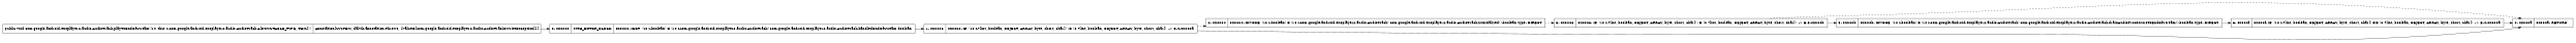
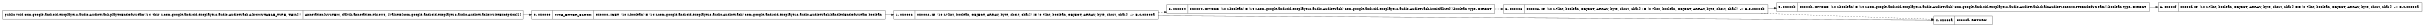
  digraph {
    rankdir=LR
    node [shape=record]
    n1 [label="{0\:\ 0x0000|MTH_ENTER_BLOCK\l|0x0000: IGET  (r0 I:boolean) = (r4 I:com.google.android.exoplayer2.audio.AudioTrack) com.google.android.exoplayer2.audio.AudioTrack.handledEndOfStream boolean \l}"]
    n2 [label="{1\:\ 0x0002|0x0002: IF  (r0 I:?[int, boolean, OBJECT, ARRAY, byte, short, char]) != (0 ?[int, boolean, OBJECT, ARRAY, byte, short, char])  \-\> B:4:0x000a \l}"]
    n3 [label="{2\:\ 0x0004|0x0004: INVOKE  (r0 I:boolean) = (r4 I:com.google.android.exoplayer2.audio.AudioTrack) com.google.android.exoplayer2.audio.AudioTrack.isInitialized():boolean type: DIRECT \l}"]
    n4 [label="{4\:\ 0x000a|0x000a: RETURN   \l}"]
    n5 [label="{3\:\ 0x0008|0x0008: IF  (r0 I:?[int, boolean, OBJECT, ARRAY, byte, short, char]) != (0 ?[int, boolean, OBJECT, ARRAY, byte, short, char])  \-\> B:5:0x000b \l}"]
    n6 [label="{5\:\ 0x000b|0x000b: INVOKE  (r0 I:boolean) = (r4 I:com.google.android.exoplayer2.audio.AudioTrack) com.google.android.exoplayer2.audio.AudioTrack.drainAudioProcessorsToEndOfStream():boolean type: DIRECT \l}"]
    n7 [label="{6\:\ 0x000f|0x000f: IF  (r0 I:?[int, boolean, OBJECT, ARRAY, byte, short, char]) == (0 ?[int, boolean, OBJECT, ARRAY, byte, short, char])  \-\> B:4:0x000a \l}"]
    n8 [label="{public void com.google.android.exoplayer2.audio.AudioTrack.playToEndOfStream((r4 'this' I:com.google.android.exoplayer2.audio.AudioTrack A[IMMUTABLE_TYPE, THIS]))  | Annotation[SYSTEM, dalvik.annotation.Throws, \{value=[com.google.android.exoplayer2.audio.AudioTrack$WriteException]\}]\l}"]
    n1 -> n2
    n2 -> n3 [style=dashed]
    n2 -> n4
    n3 -> n5 [style=dashed]
    n5 -> n4 [style=dashed]
    n5 -> n6
    n6 -> n7
-   n7 -> n4
    n8 -> n1
  }
